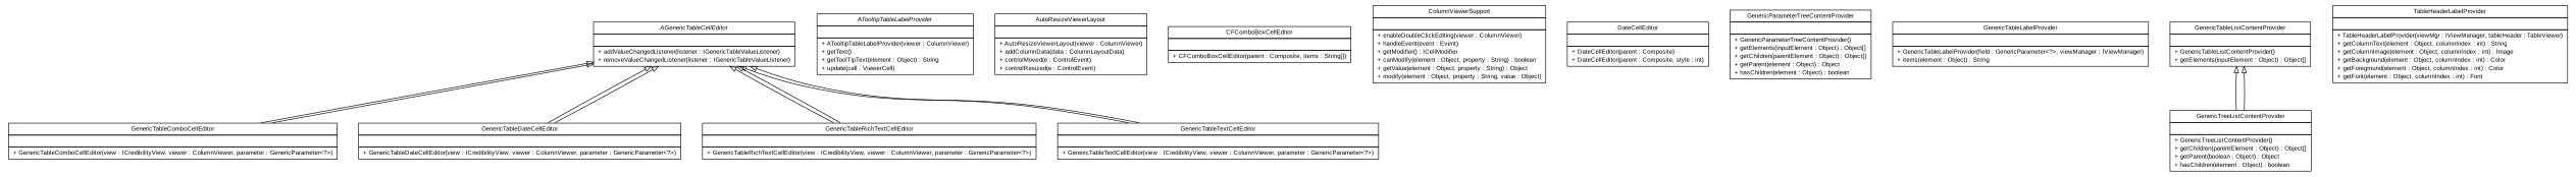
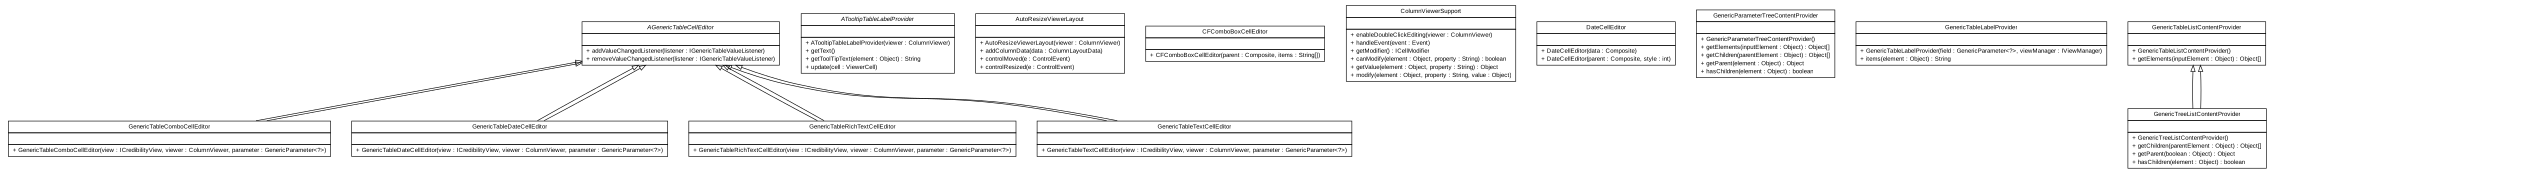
  digraph {
    nodesep=0.25
    ranksep=0.5
    node [fontcolor=black fontname=arial fontsize=10.0 shape=plaintext]
    edge [arrowtail=empty dir=back fontname=arial fontsize=10 headport=p labelfontname=arial labelfontsize=10 tailport=p]
    n1 [label=<<table title="gov.sandia.cf.parts.viewer.editors.AGenericTableCellEditor" border="0" cellborder="1" cellspacing="0" cellpadding="2" port="p" href="./AGenericTableCellEditor.html"> 		<tr><td><table border="0" cellspacing="0" cellpadding="1"> <tr><td align="center" balign="center"><font face="arial italic"> AGenericTableCellEditor </font></td></tr> 		</table></td></tr> 		<tr><td><table border="0" cellspacing="0" cellpadding="1"> <tr><td align="left" balign="left">  </td></tr> 		</table></td></tr> 		<tr><td><table border="0" cellspacing="0" cellpadding="1"> <tr><td align="left" balign="left"> + addValueChangedListener(listener : IGenericTableValueListener) </td></tr> <tr><td align="left" balign="left"> + removeValueChangedListener(listener : IGenericTableValueListener) </td></tr> 		</table></td></tr> 		</table>>]
    n2 [label=<<table title="gov.sandia.cf.parts.viewer.editors.GenericTableComboCellEditor" border="0" cellborder="1" cellspacing="0" cellpadding="2" port="p" href="./GenericTableComboCellEditor.html"> 		<tr><td><table border="0" cellspacing="0" cellpadding="1"> <tr><td align="center" balign="center"> GenericTableComboCellEditor </td></tr> 		</table></td></tr> 		<tr><td><table border="0" cellspacing="0" cellpadding="1"> <tr><td align="left" balign="left">  </td></tr> 		</table></td></tr> 		<tr><td><table border="0" cellspacing="0" cellpadding="1"> <tr><td align="left" balign="left"> + GenericTableComboCellEditor(view : ICredibilityView, viewer : ColumnViewer, parameter : GenericParameter&lt;?&gt;) </td></tr> 		</table></td></tr> 		</table>>]
    n3 [label=<<table title="gov.sandia.cf.parts.viewer.editors.GenericTableDateCellEditor" border="0" cellborder="1" cellspacing="0" cellpadding="2" port="p" href="./GenericTableDateCellEditor.html"> 		<tr><td><table border="0" cellspacing="0" cellpadding="1"> <tr><td align="center" balign="center"> GenericTableDateCellEditor </td></tr> 		</table></td></tr> 		<tr><td><table border="0" cellspacing="0" cellpadding="1"> <tr><td align="left" balign="left">  </td></tr> 		</table></td></tr> 		<tr><td><table border="0" cellspacing="0" cellpadding="1"> <tr><td align="left" balign="left"> + GenericTableDateCellEditor(view : ICredibilityView, viewer : ColumnViewer, parameter : GenericParameter&lt;?&gt;) </td></tr> 		</table></td></tr> 		</table>>]
    n4 [label=<<table title="gov.sandia.cf.parts.viewer.editors.GenericTableRichTextCellEditor" border="0" cellborder="1" cellspacing="0" cellpadding="2" port="p" href="./GenericTableRichTextCellEditor.html"> 		<tr><td><table border="0" cellspacing="0" cellpadding="1"> <tr><td align="center" balign="center"> GenericTableRichTextCellEditor </td></tr> 		</table></td></tr> 		<tr><td><table border="0" cellspacing="0" cellpadding="1"> <tr><td align="left" balign="left">  </td></tr> 		</table></td></tr> 		<tr><td><table border="0" cellspacing="0" cellpadding="1"> <tr><td align="left" balign="left"> + GenericTableRichTextCellEditor(view : ICredibilityView, viewer : ColumnViewer, parameter : GenericParameter&lt;?&gt;) </td></tr> 		</table></td></tr> 		</table>>]
    n5 [label=<<table title="gov.sandia.cf.parts.viewer.editors.GenericTableTextCellEditor" border="0" cellborder="1" cellspacing="0" cellpadding="2" port="p" href="./GenericTableTextCellEditor.html"> 		<tr><td><table border="0" cellspacing="0" cellpadding="1"> <tr><td align="center" balign="center"> GenericTableTextCellEditor </td></tr> 		</table></td></tr> 		<tr><td><table border="0" cellspacing="0" cellpadding="1"> <tr><td align="left" balign="left">  </td></tr> 		</table></td></tr> 		<tr><td><table border="0" cellspacing="0" cellpadding="1"> <tr><td align="left" balign="left"> + GenericTableTextCellEditor(view : ICredibilityView, viewer : ColumnViewer, parameter : GenericParameter&lt;?&gt;) </td></tr> 		</table></td></tr> 		</table>>]
    n6 [label=<<table title="gov.sandia.cf.parts.viewer.editors.ATooltipTableLabelProvider" border="0" cellborder="1" cellspacing="0" cellpadding="2" port="p" href="./ATooltipTableLabelProvider.html"> 		<tr><td><table border="0" cellspacing="0" cellpadding="1"> <tr><td align="center" balign="center"><font face="arial italic"> ATooltipTableLabelProvider </font></td></tr> 		</table></td></tr> 		<tr><td><table border="0" cellspacing="0" cellpadding="1"> <tr><td align="left" balign="left">  </td></tr> 		</table></td></tr> 		<tr><td><table border="0" cellspacing="0" cellpadding="1"> <tr><td align="left" balign="left"> + ATooltipTableLabelProvider(viewer : ColumnViewer) </td></tr> <tr><td align="left" balign="left"> + getText() </td></tr> <tr><td align="left" balign="left"> + getToolTipText(element : Object) : String </td></tr> <tr><td align="left" balign="left"> + update(cell : ViewerCell) </td></tr> 		</table></td></tr> 		</table>>]
    n7 [label=<<table title="gov.sandia.cf.parts.viewer.editors.AutoResizeViewerLayout" border="0" cellborder="1" cellspacing="0" cellpadding="2" port="p" href="./AutoResizeViewerLayout.html"> 		<tr><td><table border="0" cellspacing="0" cellpadding="1"> <tr><td align="center" balign="center"> AutoResizeViewerLayout </td></tr> 		</table></td></tr> 		<tr><td><table border="0" cellspacing="0" cellpadding="1"> <tr><td align="left" balign="left">  </td></tr> 		</table></td></tr> 		<tr><td><table border="0" cellspacing="0" cellpadding="1"> <tr><td align="left" balign="left"> + AutoResizeViewerLayout(viewer : ColumnViewer) </td></tr> <tr><td align="left" balign="left"> + addColumnData(data : ColumnLayoutData) </td></tr> <tr><td align="left" balign="left"> + controlMoved(e : ControlEvent) </td></tr> <tr><td align="left" balign="left"> + controlResized(e : ControlEvent) </td></tr> 		</table></td></tr> 		</table>>]
    n8 [label=<<table title="gov.sandia.cf.parts.viewer.editors.CFComboBoxCellEditor" border="0" cellborder="1" cellspacing="0" cellpadding="2" port="p" href="./CFComboBoxCellEditor.html"> 		<tr><td><table border="0" cellspacing="0" cellpadding="1"> <tr><td align="center" balign="center"> CFComboBoxCellEditor </td></tr> 		</table></td></tr> 		<tr><td><table border="0" cellspacing="0" cellpadding="1"> <tr><td align="left" balign="left">  </td></tr> 		</table></td></tr> 		<tr><td><table border="0" cellspacing="0" cellpadding="1"> <tr><td align="left" balign="left"> + CFComboBoxCellEditor(parent : Composite, items : String[]) </td></tr> 		</table></td></tr> 		</table>>]
    n9 [label=<<table title="gov.sandia.cf.parts.viewer.editors.ColumnViewerSupport" border="0" cellborder="1" cellspacing="0" cellpadding="2" port="p" href="./ColumnViewerSupport.html"> 		<tr><td><table border="0" cellspacing="0" cellpadding="1"> <tr><td align="center" balign="center"> ColumnViewerSupport </td></tr> 		</table></td></tr> 		<tr><td><table border="0" cellspacing="0" cellpadding="1"> <tr><td align="left" balign="left">  </td></tr> 		</table></td></tr> 		<tr><td><table border="0" cellspacing="0" cellpadding="1"> <tr><td align="left" balign="left"> + enableDoubleClickEditing(viewer : ColumnViewer) </td></tr> <tr><td align="left" balign="left"> + handleEvent(event : Event) </td></tr> <tr><td align="left" balign="left"> + getModifier() : ICellModifier </td></tr> <tr><td align="left" balign="left"> + canModify(element : Object, property : String) : boolean </td></tr> <tr><td align="left" balign="left"> + getValue(element : Object, property : String) : Object </td></tr> <tr><td align="left" balign="left"> + modify(element : Object, property : String, value : Object) </td></tr> 		</table></td></tr> 		</table>>]
-   n10 [label=<<table title="gov.sandia.cf.parts.viewer.editors.DateCellEditor" border="0" cellborder="1" cellspacing="0" cellpadding="2" port="p" href="./DateCellEditor.html"> 		<tr><td><table border="0" cellspacing="0" cellpadding="1"> <tr><td align="center" balign="center"> DateCellEditor </td></tr> 		</table></td></tr> 		<tr><td><table border="0" cellspacing="0" cellpadding="1"> <tr><td align="left" balign="left">  </td></tr> 		</table></td></tr> 		<tr><td><table border="0" cellspacing="0" cellpadding="1"> <tr><td align="left" balign="left"> + DateCellEditor(parent : Composite) </td></tr> <tr><td align="left" balign="left"> + DateCellEditor(parent : Composite, style : int) </td></tr> 		</table></td></tr> 		</table>>]
+   n10 [label=<<table title="gov.sandia.cf.parts.viewer.editors.DateCellEditor" border="0" cellborder="1" cellspacing="0" cellpadding="2" port="p" href="./DateCellEditor.html"> 		<tr><td><table border="0" cellspacing="0" cellpadding="1"> <tr><td align="center" balign="center"> DateCellEditor </td></tr> 		</table></td></tr> 		<tr><td><table border="0" cellspacing="0" cellpadding="1"> <tr><td align="left" balign="left">  </td></tr> 		</table></td></tr> 		<tr><td><table border="0" cellspacing="0" cellpadding="1"> <tr><td align="left" balign="left"> + DateCellEditor(data : Composite) </td></tr> <tr><td align="left" balign="left"> + DateCellEditor(parent : Composite, style : int) </td></tr> 		</table></td></tr> 		</table>>]
    n11 [label=<<table title="gov.sandia.cf.parts.viewer.editors.GenericParameterTreeContentProvider" border="0" cellborder="1" cellspacing="0" cellpadding="2" port="p" href="./GenericParameterTreeContentProvider.html"> 		<tr><td><table border="0" cellspacing="0" cellpadding="1"> <tr><td align="center" balign="center"> GenericParameterTreeContentProvider </td></tr> 		</table></td></tr> 		<tr><td><table border="0" cellspacing="0" cellpadding="1"> <tr><td align="left" balign="left">  </td></tr> 		</table></td></tr> 		<tr><td><table border="0" cellspacing="0" cellpadding="1"> <tr><td align="left" balign="left"> + GenericParameterTreeContentProvider() </td></tr> <tr><td align="left" balign="left"> + getElements(inputElement : Object) : Object[] </td></tr> <tr><td align="left" balign="left"> + getChildren(parentElement : Object) : Object[] </td></tr> <tr><td align="left" balign="left"> + getParent(element : Object) : Object </td></tr> <tr><td align="left" balign="left"> + hasChildren(element : Object) : boolean </td></tr> 		</table></td></tr> 		</table>>]
    n12 [label=<<table title="gov.sandia.cf.parts.viewer.editors.GenericTableLabelProvider" border="0" cellborder="1" cellspacing="0" cellpadding="2" port="p" href="./GenericTableLabelProvider.html"> 		<tr><td><table border="0" cellspacing="0" cellpadding="1"> <tr><td align="center" balign="center"> GenericTableLabelProvider </td></tr> 		</table></td></tr> 		<tr><td><table border="0" cellspacing="0" cellpadding="1"> <tr><td align="left" balign="left">  </td></tr> 		</table></td></tr> 		<tr><td><table border="0" cellspacing="0" cellpadding="1"> <tr><td align="left" balign="left"> + GenericTableLabelProvider(field : GenericParameter&lt;?&gt;, viewManager : IViewManager) </td></tr> <tr><td align="left" balign="left"> + items(element : Object) : String </td></tr> 		</table></td></tr> 		</table>>]
    n13 [label=<<table title="gov.sandia.cf.parts.viewer.editors.GenericTableListContentProvider" border="0" cellborder="1" cellspacing="0" cellpadding="2" port="p" href="./GenericTableListContentProvider.html"> 		<tr><td><table border="0" cellspacing="0" cellpadding="1"> <tr><td align="center" balign="center"> GenericTableListContentProvider </td></tr> 		</table></td></tr> 		<tr><td><table border="0" cellspacing="0" cellpadding="1"> <tr><td align="left" balign="left">  </td></tr> 		</table></td></tr> 		<tr><td><table border="0" cellspacing="0" cellpadding="1"> <tr><td align="left" balign="left"> + GenericTableListContentProvider() </td></tr> <tr><td align="left" balign="left"> + getElements(inputElement : Object) : Object[] </td></tr> 		</table></td></tr> 		</table>>]
    n14 [label=<<table title="gov.sandia.cf.parts.viewer.editors.GenericTreeListContentProvider" border="0" cellborder="1" cellspacing="0" cellpadding="2" port="p" href="./GenericTreeListContentProvider.html"> 		<tr><td><table border="0" cellspacing="0" cellpadding="1"> <tr><td align="center" balign="center"> GenericTreeListContentProvider </td></tr> 		</table></td></tr> 		<tr><td><table border="0" cellspacing="0" cellpadding="1"> <tr><td align="left" balign="left">  </td></tr> 		</table></td></tr> 		<tr><td><table border="0" cellspacing="0" cellpadding="1"> <tr><td align="left" balign="left"> + GenericTreeListContentProvider() </td></tr> <tr><td align="left" balign="left"> + getChildren(parentElement : Object) : Object[] </td></tr> <tr><td align="left" balign="left"> + getParent(boolean : Object) : Object </td></tr> <tr><td align="left" balign="left"> + hasChildren(element : Object) : boolean </td></tr> 		</table></td></tr> 		</table>>]
-   n15 [label=<<table title="gov.sandia.cf.parts.viewer.editors.TableHeaderLabelProvider" border="0" cellborder="1" cellspacing="0" cellpadding="2" port="p" href="./TableHeaderLabelProvider.html"> 		<tr><td><table border="0" cellspacing="0" cellpadding="1"> <tr><td align="center" balign="center"> TableHeaderLabelProvider </td></tr> 		</table></td></tr> 		<tr><td><table border="0" cellspacing="0" cellpadding="1"> <tr><td align="left" balign="left">  </td></tr> 		</table></td></tr> 		<tr><td><table border="0" cellspacing="0" cellpadding="1"> <tr><td align="left" balign="left"> + TableHeaderLabelProvider(viewMgr : IViewManager, tableHeader : TableViewer) </td></tr> <tr><td align="left" balign="left"> + getColumnText(element : Object, columnIndex : int) : String </td></tr> <tr><td align="left" balign="left"> + getColumnImage(element : Object, columnIndex : int) : Image </td></tr> <tr><td align="left" balign="left"> + getBackground(element : Object, columnIndex : int) : Color </td></tr> <tr><td align="left" balign="left"> + getForeground(element : Object, columnIndex : int) : Color </td></tr> <tr><td align="left" balign="left"> + getFont(element : Object, columnIndex : int) : Font </td></tr> 		</table></td></tr> 		</table>>]
    n1 -> n2
    n1 -> n2
    n1 -> n3
    n1 -> n3
    n1 -> n4
    n1 -> n4
    n1 -> n5
    n1 -> n5
    n13 -> n14
    n13 -> n14
  }
